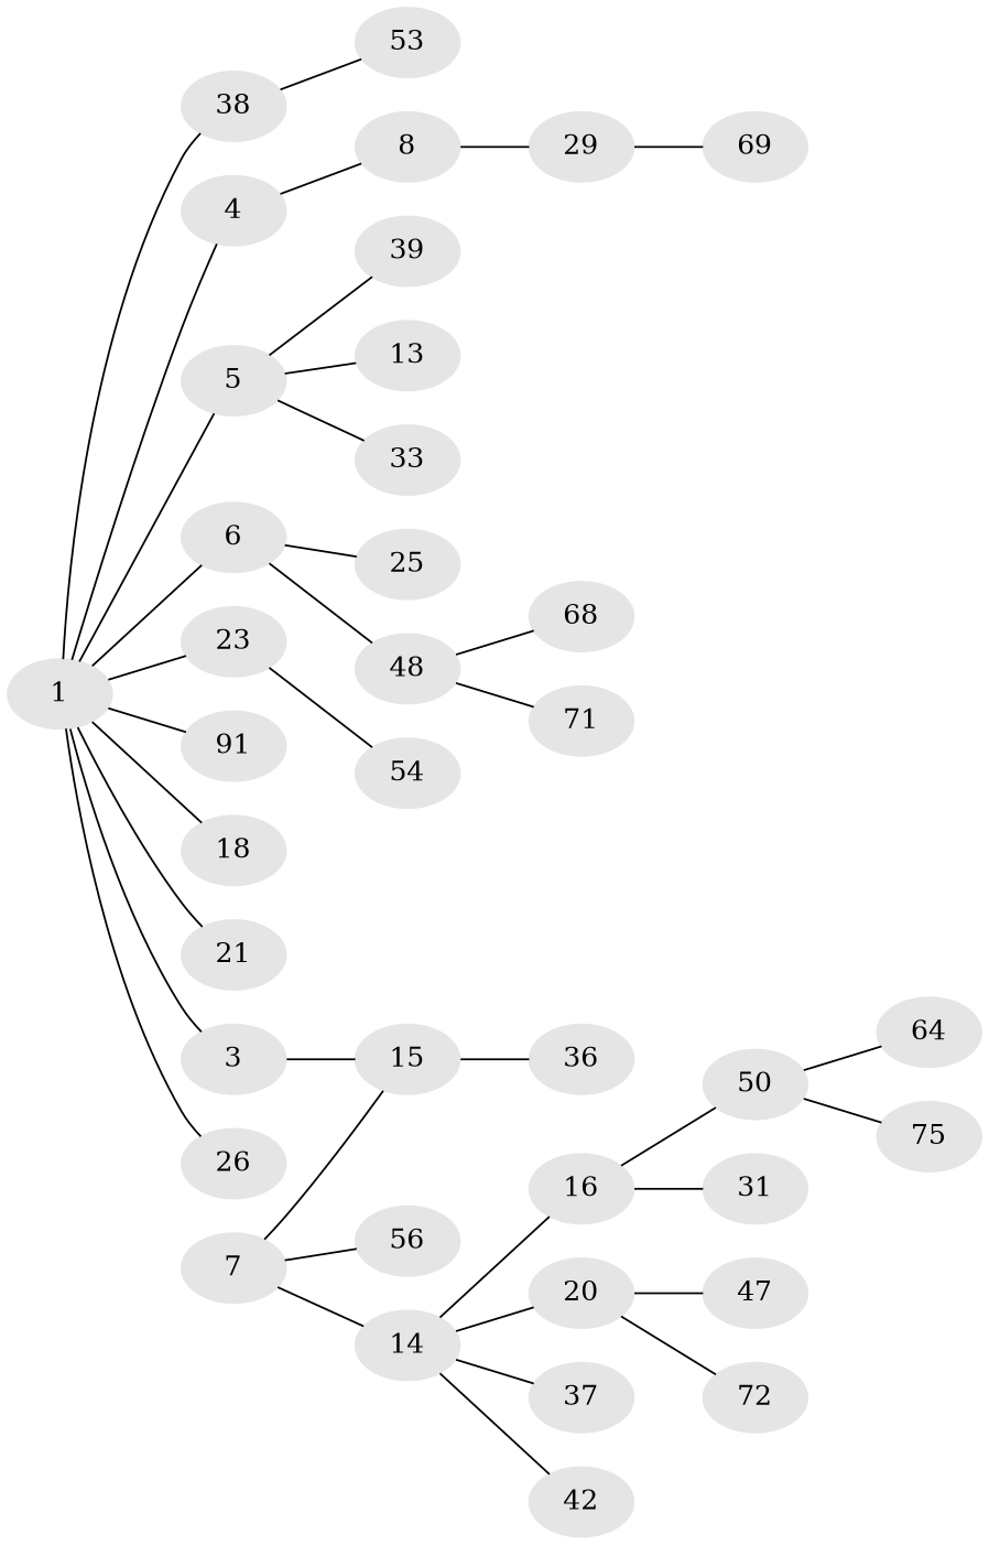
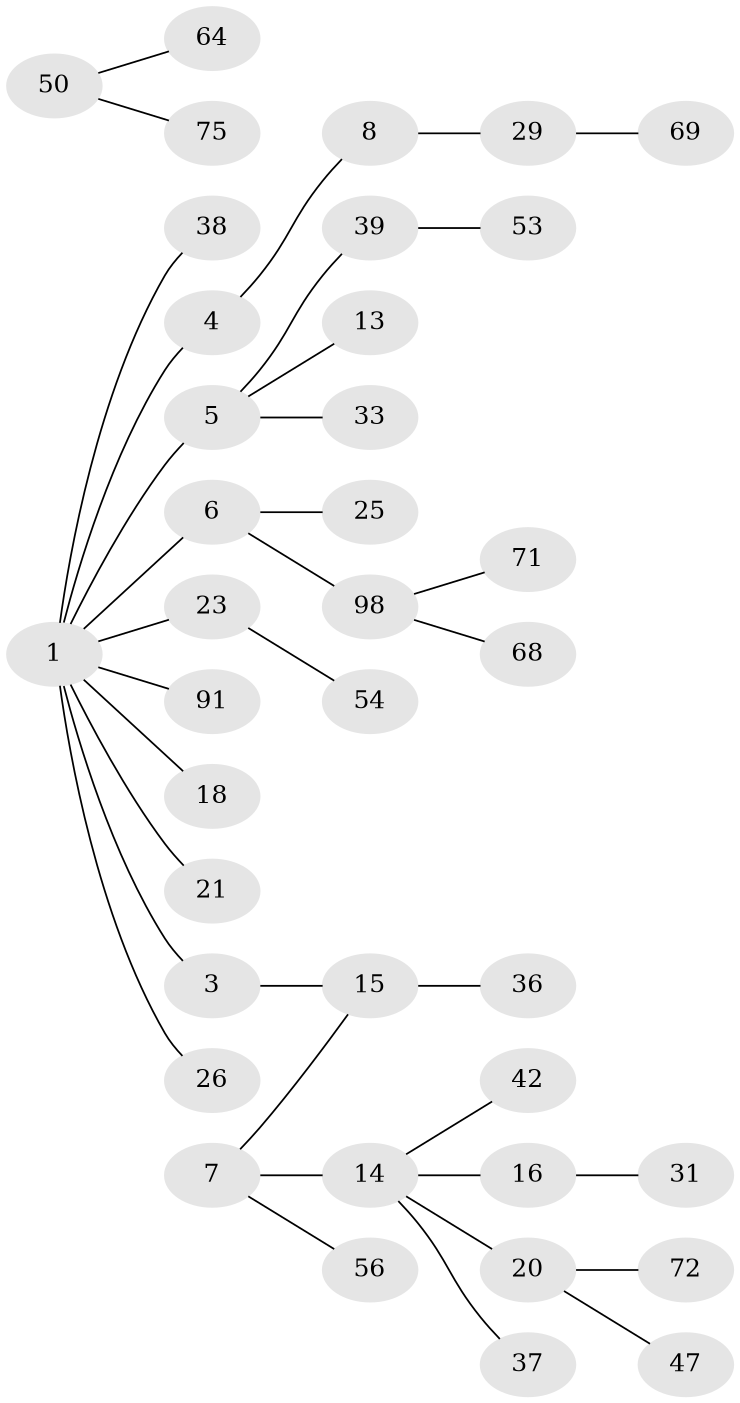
  graph {
    rankdir=LR
    node [color=gray90 style=filled]
    1 [super="+2"]
    3
    4
    5
    6
    n6 [label=91]
    18 [super="+72+19"]
    21 [super="+46"]
    23 [super="+35"]
    26 [super="+33"]
    38 [super="+62"]
    15 [super="+30+24"]
    8 [super="+12"]
    13 [super="+44"]
    n15 [label=33]
    39 [super="+51"]
    25 [super="+28+74"]
-   48
+   48 [label=98]
    54 [super="+65"]
    7 [super="+40+9"]
    14
    56
    29
    53
    68
    71
    16
    20 [super="+32+59+27"]
    37
    42 [super="+52"]
    36 [super="+45"]
    n32 [label=69]
    31 [super="+43"]
    50
    n35 [label=72 super="+57+63+73"]
    47
    64
    75
    1 -- 3
    1 -- 4
    1 -- 5
    1 -- 6
    1 -- n6
    1 -- 18
    1 -- 21
    1 -- 23
    1 -- 26
    1 -- 38
    3 -- 15
    4 -- 8
    5 -- 13
    5 -- n15
    5 -- 39
    6 -- 25
    6 -- 48
    23 -- 54
    15 -- 36
    8 -- 29
-   38 -- 53
+   39 -- 53
    48 -- 68
    48 -- 71
    7 -- 15
    7 -- 14
    7 -- 56
    14 -- 16
    14 -- 20
    14 -- 37
    14 -- 42
    29 -- n32
    16 -- 31
-   16 -- 50
    20 -- n35
    20 -- 47
    50 -- 64
    50 -- 75
  }
